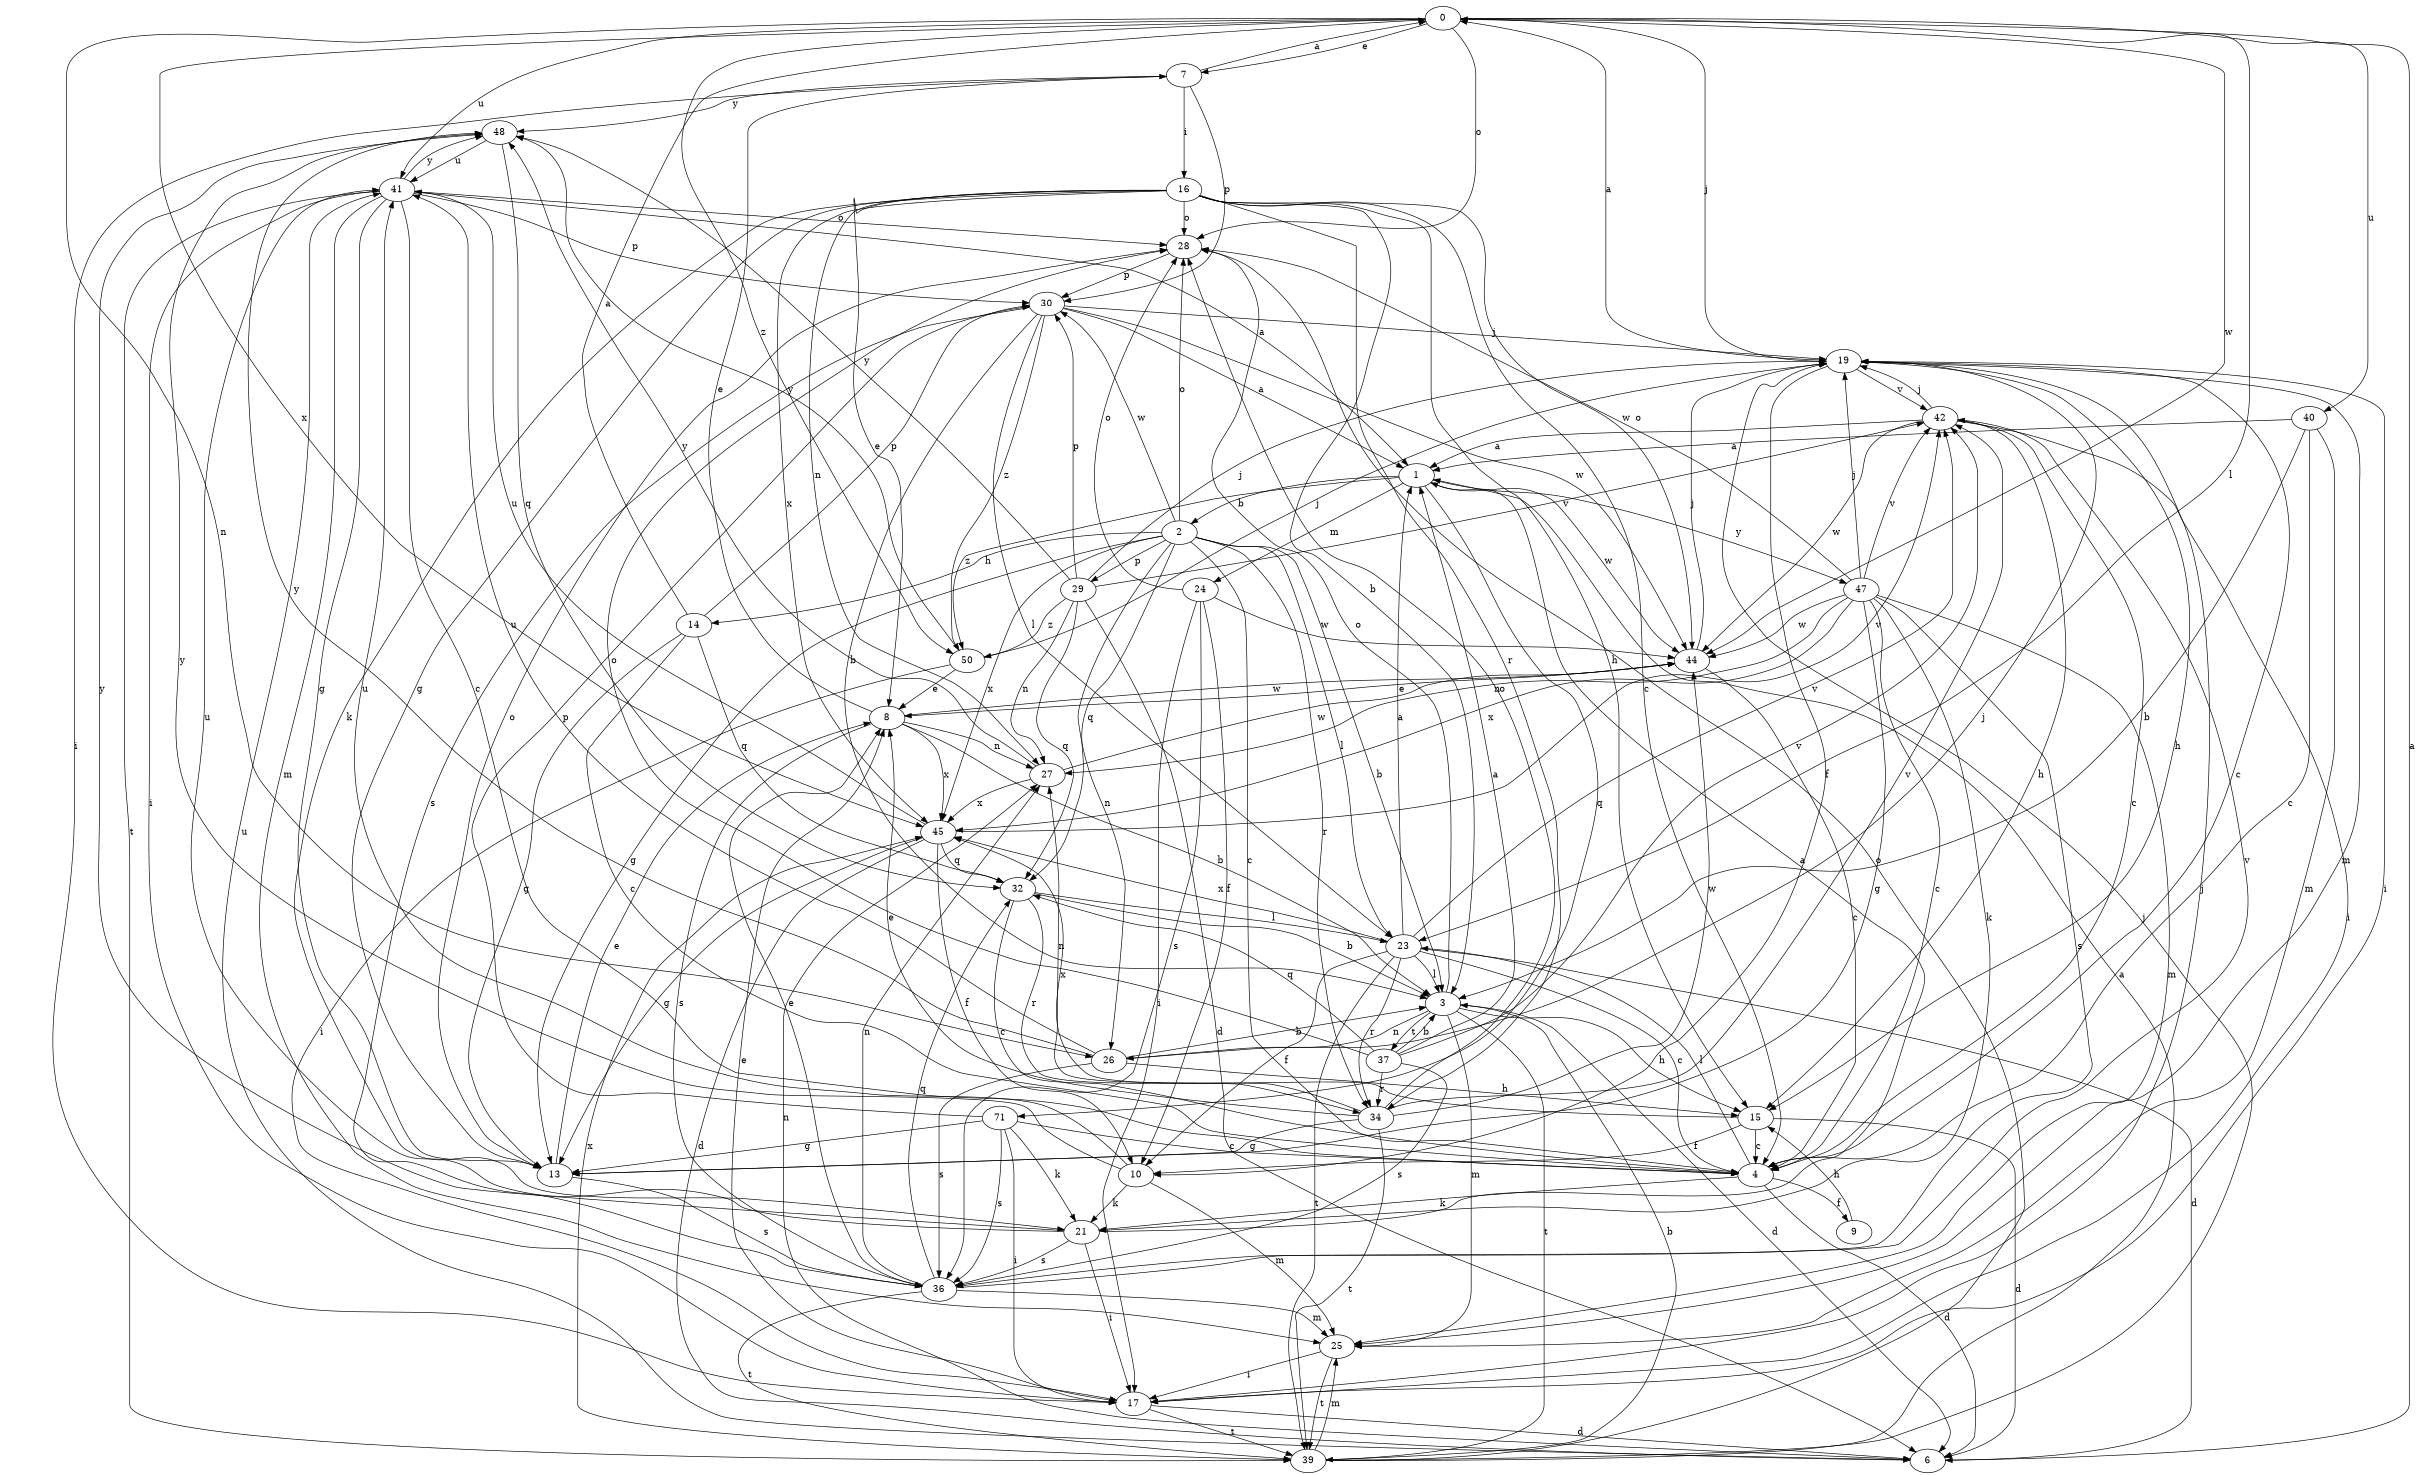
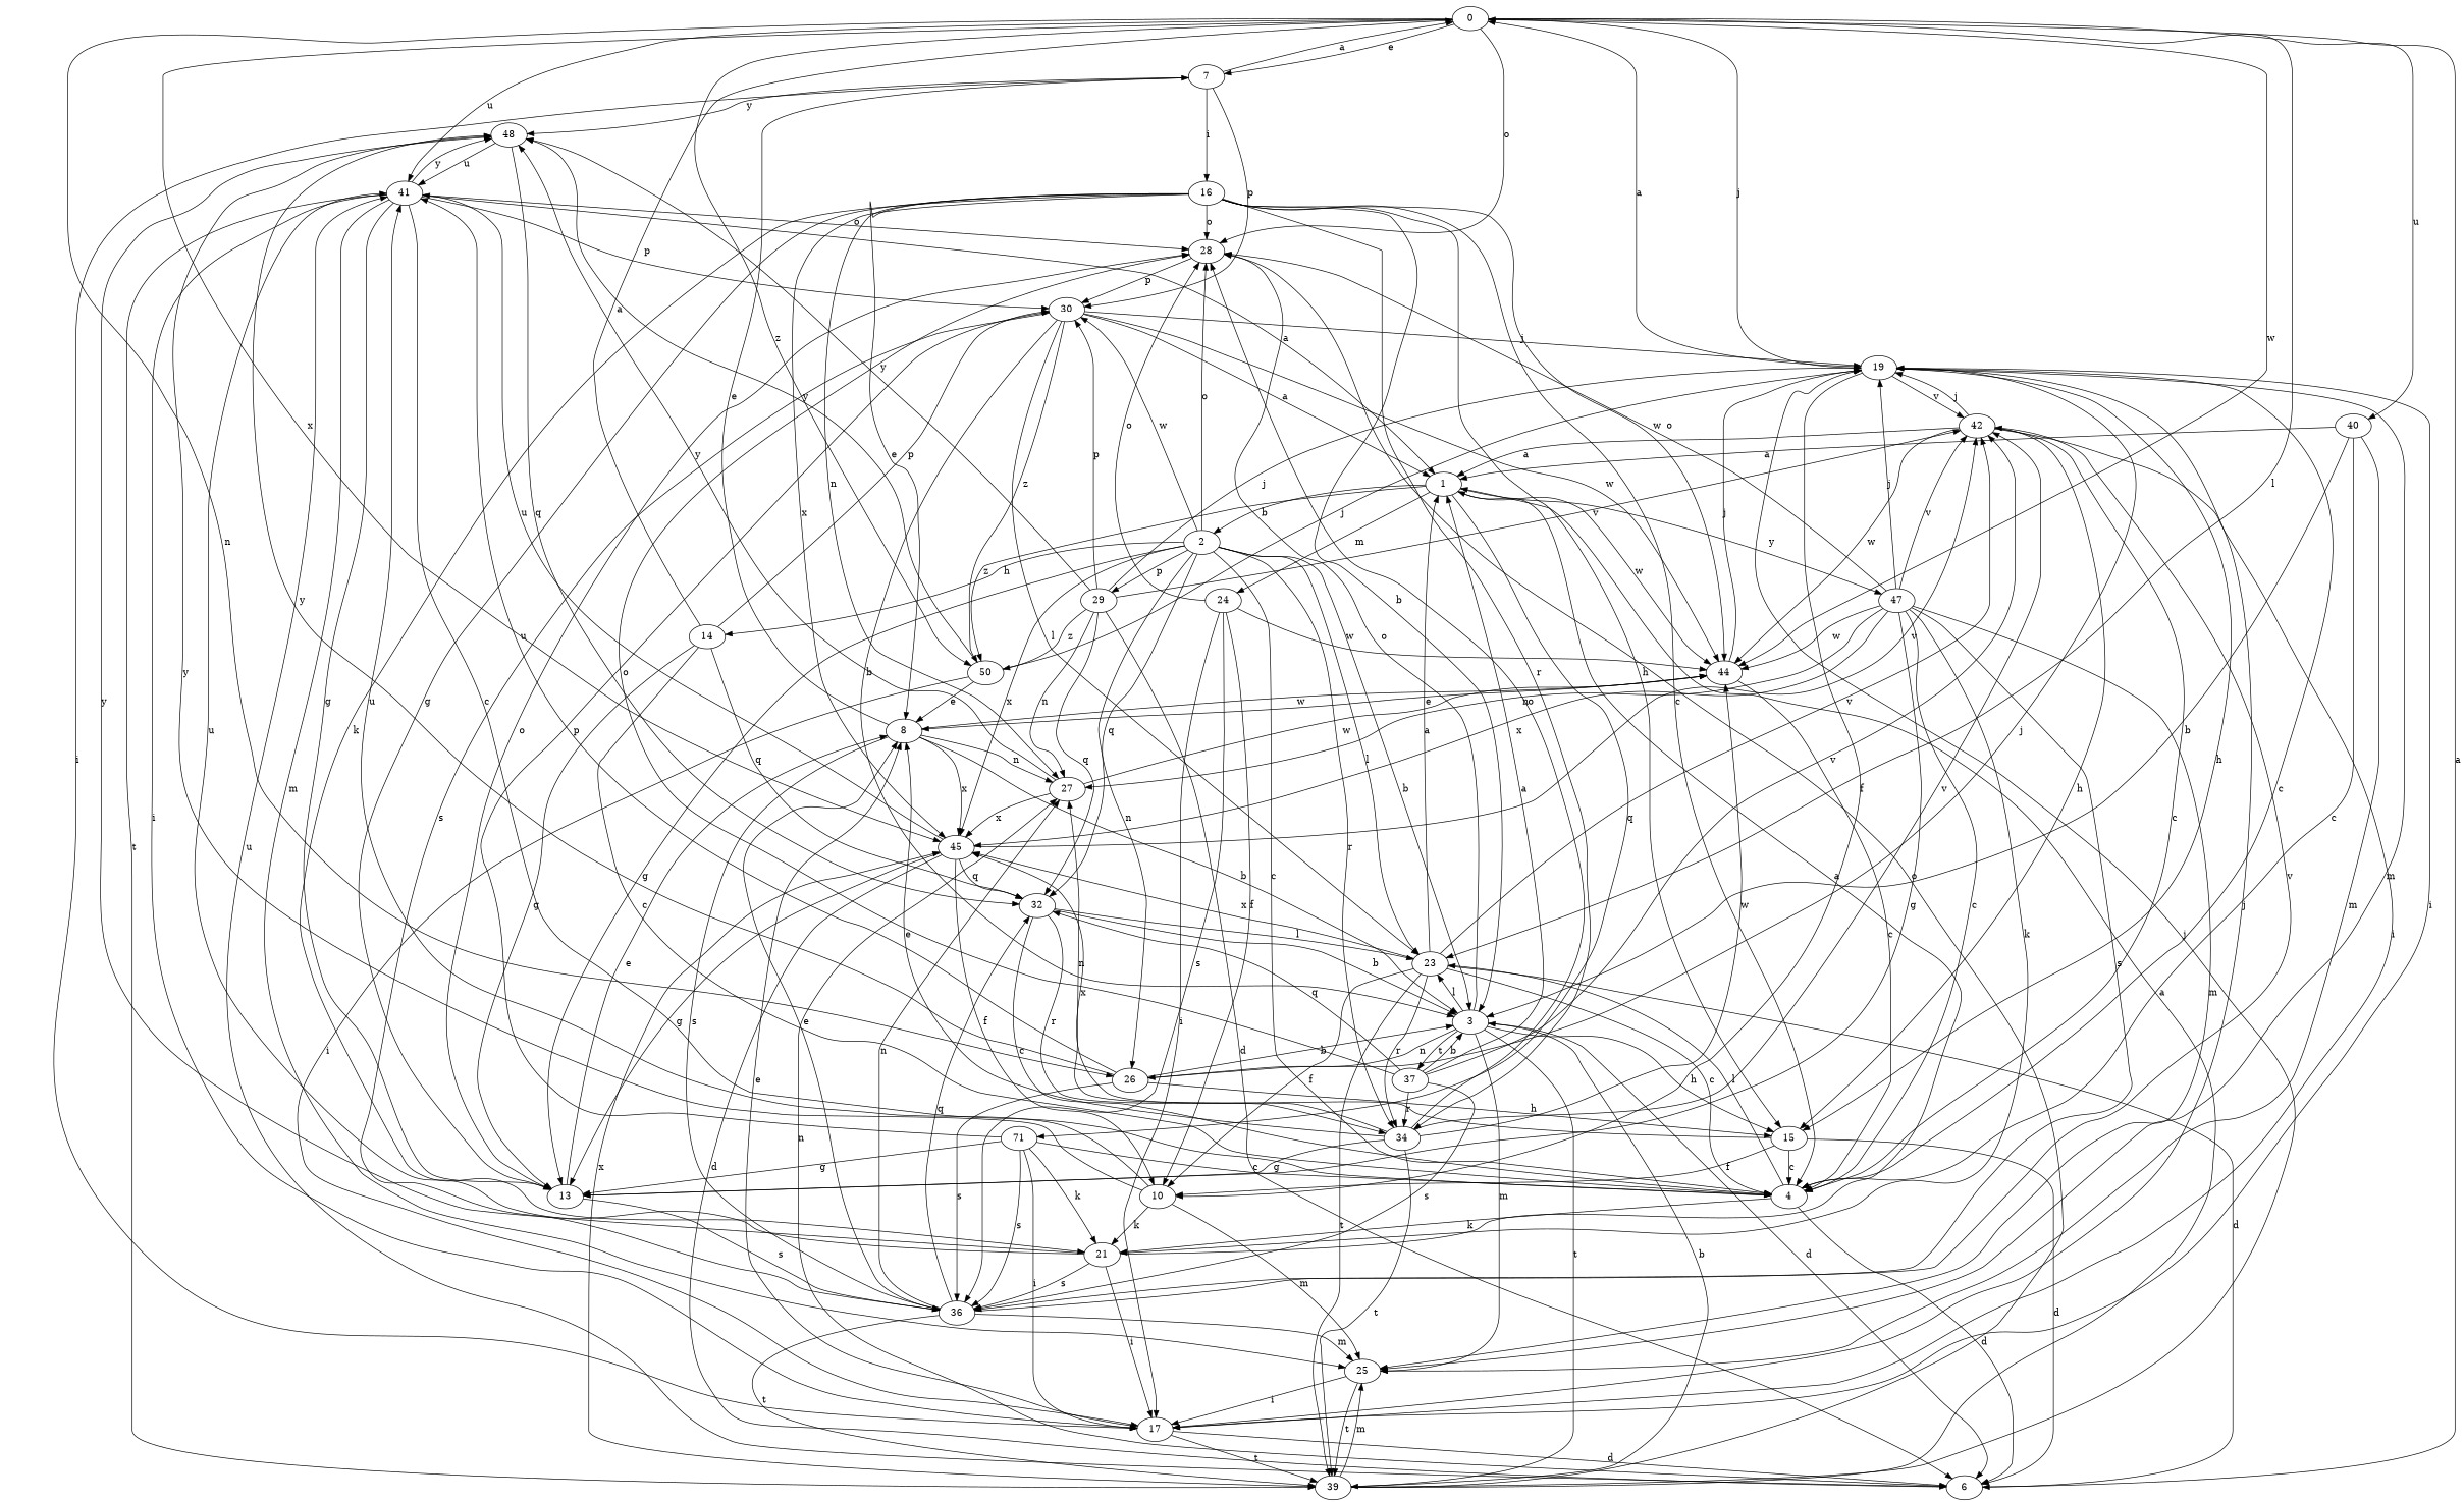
  strict digraph {
    0
    7
    19
    23
    26
    28
    40
    41
    44
    45
    50
    30
    16
    17
    48
    4
    15
    25
    10
    42
    1
    34
    6
    39
    3
    36
    13
    8
    32
    2
    24
    n32 [label=71]
    47
    14
    29
    21
    27
    37
-   9
    0 -> 7 [label=e]
    0 -> 19 [label=j]
    0 -> 23 [label=l]
    0 -> 26 [label=n]
    0 -> 28 [label=o]
    0 -> 40 [label=u]
    0 -> 41 [label=u]
    0 -> 44 [label=w]
    0 -> 45 [label=x]
    0 -> 50 [label=z]
    7 -> 0 [label=a]
    7 -> 30 [label=p]
    7 -> 16 [label=i]
    7 -> 17 [label=i]
    7 -> 48 [label=y]
    19 -> 0 [label=a]
    19 -> 17 [label=i]
    19 -> 4 [label=c]
    19 -> 15 [label=h]
    19 -> 25 [label=m]
    19 -> 10 [label=f]
    19 -> 42 [label=v]
    23 -> 45 [label=x]
    23 -> 4 [label=c]
    23 -> 10 [label=f]
    23 -> 42 [label=v]
    23 -> 1 [label=a]
    23 -> 34 [label=r]
    23 -> 6 [label=d]
    23 -> 39 [label=t]
    26 -> 19 [label=j]
    26 -> 41 [label=u]
    26 -> 48 [label=y]
    26 -> 15 [label=h]
    26 -> 3 [label=b]
    26 -> 36 [label=s]
    28 -> 30 [label=p]
    40 -> 4 [label=c]
    40 -> 25 [label=m]
    40 -> 1 [label=a]
    40 -> 3 [label=b]
    41 -> 28 [label=o]
    41 -> 30 [label=p]
    41 -> 17 [label=i]
    41 -> 48 [label=y]
    41 -> 4 [label=c]
    41 -> 25 [label=m]
    41 -> 1 [label=a]
    41 -> 39 [label=t]
    41 -> 13 [label=g]
    44 -> 19 [label=j]
    44 -> 4 [label=c]
    44 -> 8 [label=e]
    45 -> 41 [label=u]
    45 -> 10 [label=f]
    45 -> 42 [label=v]
    45 -> 6 [label=d]
    45 -> 13 [label=g]
    45 -> 32 [label=q]
    50 -> 19 [label=j]
    50 -> 17 [label=i]
    50 -> 48 [label=y]
    50 -> 8 [label=e]
    30 -> 19 [label=j]
    30 -> 23 [label=l]
    30 -> 44 [label=w]
    30 -> 50 [label=z]
    30 -> 1 [label=a]
    30 -> 3 [label=b]
    30 -> 36 [label=s]
    16 -> 28 [label=o]
    16 -> 44 [label=w]
    16 -> 45 [label=x]
    16 -> 4 [label=c]
    16 -> 15 [label=h]
    16 -> 34 [label=r]
    16 -> 3 [label=b]
    16 -> 13 [label=g]
    16 -> 8 [label=e]
    16 -> 21 [label=k]
    16 -> 27 [label=n]
    17 -> 19 [label=j]
    17 -> 6 [label=d]
    17 -> 39 [label=t]
    17 -> 8 [label=e]
    48 -> 41 [label=u]
    48 -> 32 [label=q]
    4 -> 23 [label=l]
    4 -> 6 [label=d]
    4 -> 21 [label=k]
-   4 -> 9 [label=f]
    15 -> 45 [label=x]
    15 -> 4 [label=c]
    15 -> 10 [label=f]
    15 -> 6 [label=d]
    25 -> 17 [label=i]
    25 -> 39 [label=t]
    10 -> 41 [label=u]
    10 -> 48 [label=y]
    10 -> 25 [label=m]
    10 -> 21 [label=k]
    42 -> 19 [label=j]
    42 -> 44 [label=w]
    42 -> 17 [label=i]
    42 -> 4 [label=c]
    42 -> 15 [label=h]
    42 -> 1 [label=a]
    1 -> 44 [label=w]
    1 -> 50 [label=z]
    1 -> 2 [label=b]
    1 -> 24 [label=m]
    1 -> n32 [label=q]
    1 -> 47 [label=y]
    34 -> 28 [label=o]
    34 -> 44 [label=w]
    34 -> 42 [label=v]
    34 -> 39 [label=t]
    34 -> 13 [label=g]
    34 -> 8 [label=e]
    34 -> 27 [label=n]
    6 -> 0 [label=a]
    6 -> 41 [label=u]
    6 -> 27 [label=n]
    39 -> 19 [label=j]
    39 -> 28 [label=o]
    39 -> 45 [label=x]
    39 -> 25 [label=m]
    39 -> 1 [label=a]
    39 -> 3 [label=b]
-   23 -> 3 [label=l]
+   3 -> 23 [label=l]
    3 -> 26 [label=n]
    3 -> 28 [label=o]
    3 -> 15 [label=h]
    3 -> 25 [label=m]
    3 -> 6 [label=d]
    3 -> 39 [label=t]
    3 -> 37 [label=t]
    36 -> 25 [label=m]
    36 -> 42 [label=v]
    36 -> 39 [label=t]
    36 -> 8 [label=e]
    36 -> 32 [label=q]
    36 -> 27 [label=n]
    13 -> 28 [label=o]
    13 -> 36 [label=s]
    13 -> 8 [label=e]
    8 -> 7 [label=e]
    8 -> 44 [label=w]
    8 -> 45 [label=x]
    8 -> 3 [label=b]
    8 -> 36 [label=s]
    8 -> 27 [label=n]
    32 -> 23 [label=l]
    32 -> 4 [label=c]
    32 -> 34 [label=r]
    32 -> 3 [label=b]
    2 -> 23 [label=l]
    2 -> 26 [label=n]
    2 -> 28 [label=o]
    2 -> 45 [label=x]
    2 -> 30 [label=w]
    2 -> 4 [label=c]
    2 -> 34 [label=r]
    2 -> 3 [label=b]
    2 -> 13 [label=g]
    2 -> 32 [label=q]
    2 -> 14 [label=h]
    2 -> 29 [label=p]
    24 -> 28 [label=o]
    24 -> 44 [label=w]
    24 -> 17 [label=i]
    24 -> 10 [label=f]
    24 -> 36 [label=s]
    n32 -> 30 [label=p]
    n32 -> 17 [label=i]
    n32 -> 4 [label=c]
    n32 -> 36 [label=s]
    n32 -> 13 [label=g]
    n32 -> 21 [label=k]
    47 -> 19 [label=j]
    47 -> 28 [label=o]
    47 -> 44 [label=w]
    47 -> 45 [label=x]
    47 -> 4 [label=c]
    47 -> 25 [label=m]
    47 -> 42 [label=v]
    47 -> 36 [label=s]
    47 -> 13 [label=g]
    47 -> 21 [label=k]
    47 -> 27 [label=n]
    14 -> 0 [label=a]
    14 -> 30 [label=p]
    14 -> 4 [label=c]
    14 -> 13 [label=g]
    14 -> 32 [label=q]
    29 -> 19 [label=j]
    29 -> 50 [label=z]
    29 -> 30 [label=p]
    29 -> 48 [label=y]
    29 -> 42 [label=v]
    29 -> 6 [label=d]
    29 -> 32 [label=q]
    29 -> 27 [label=n]
    21 -> 41 [label=u]
    21 -> 17 [label=i]
    21 -> 48 [label=y]
    21 -> 1 [label=a]
    21 -> 36 [label=s]
    27 -> 44 [label=w]
    27 -> 45 [label=x]
    27 -> 48 [label=y]
    37 -> 28 [label=o]
    37 -> 42 [label=v]
    37 -> 1 [label=a]
    37 -> 34 [label=r]
    37 -> 3 [label=b]
    37 -> 36 [label=s]
    37 -> 32 [label=q]
-   9 -> 15 [label=h]
  }
